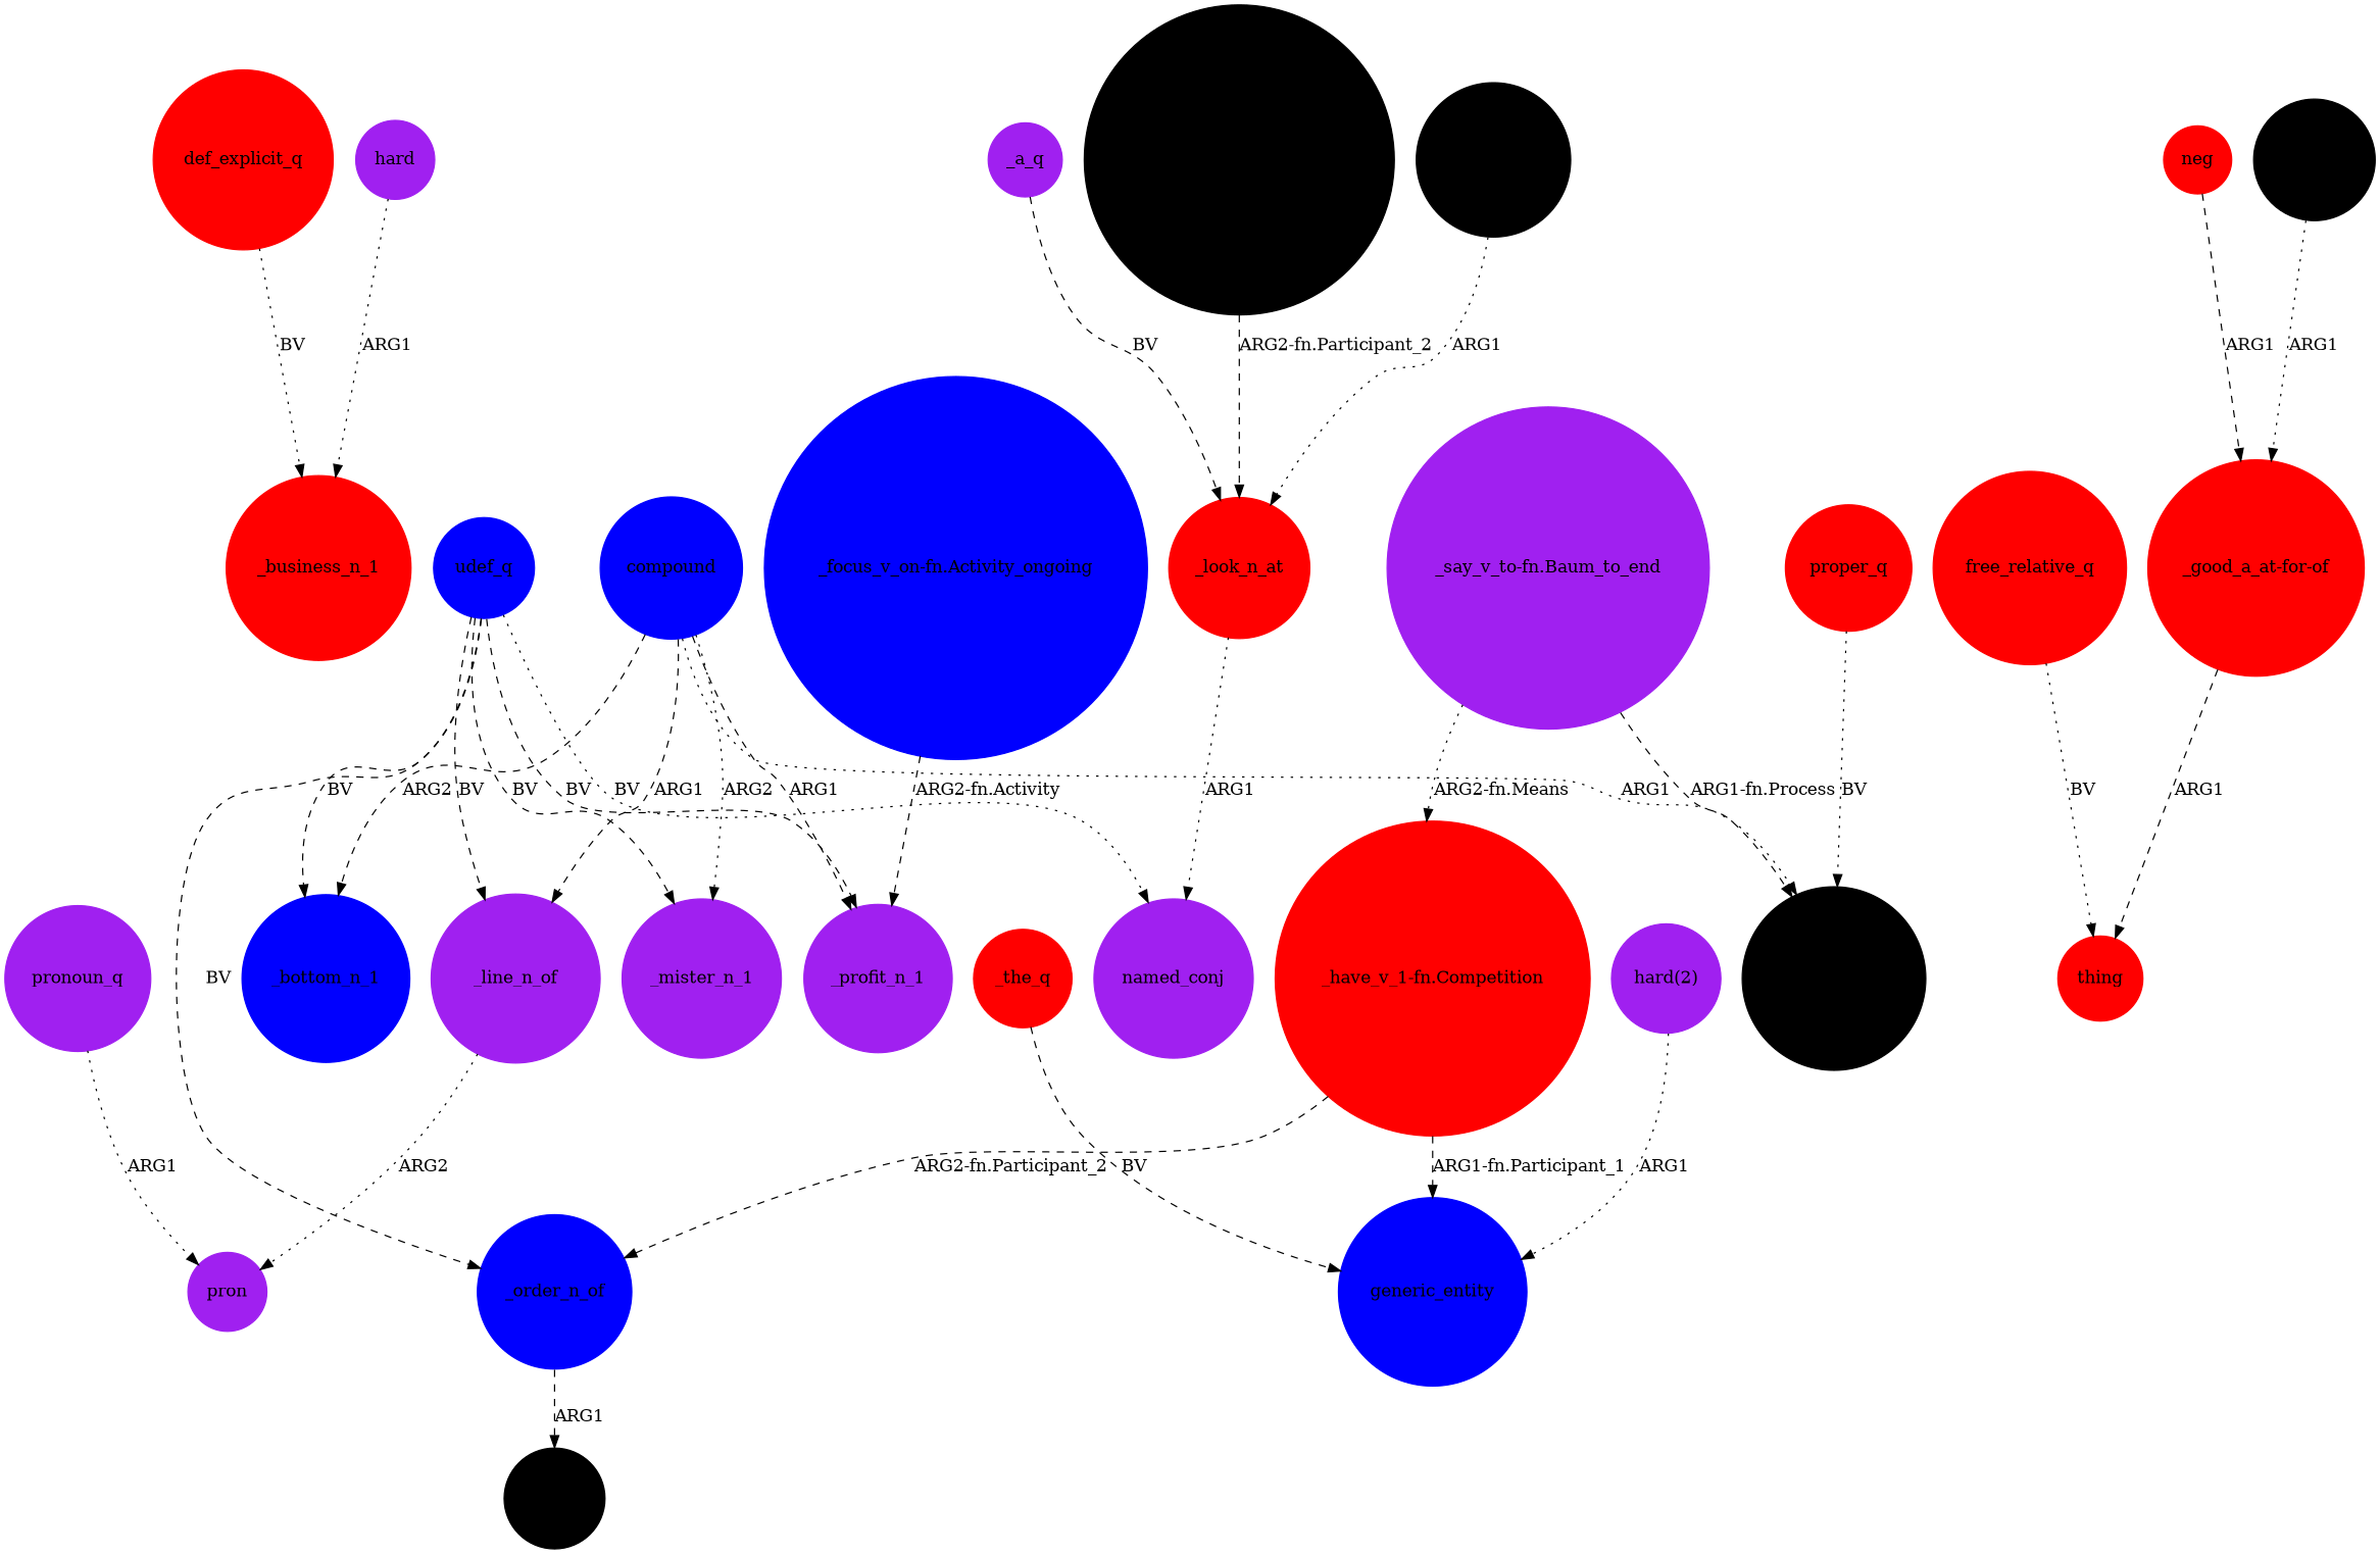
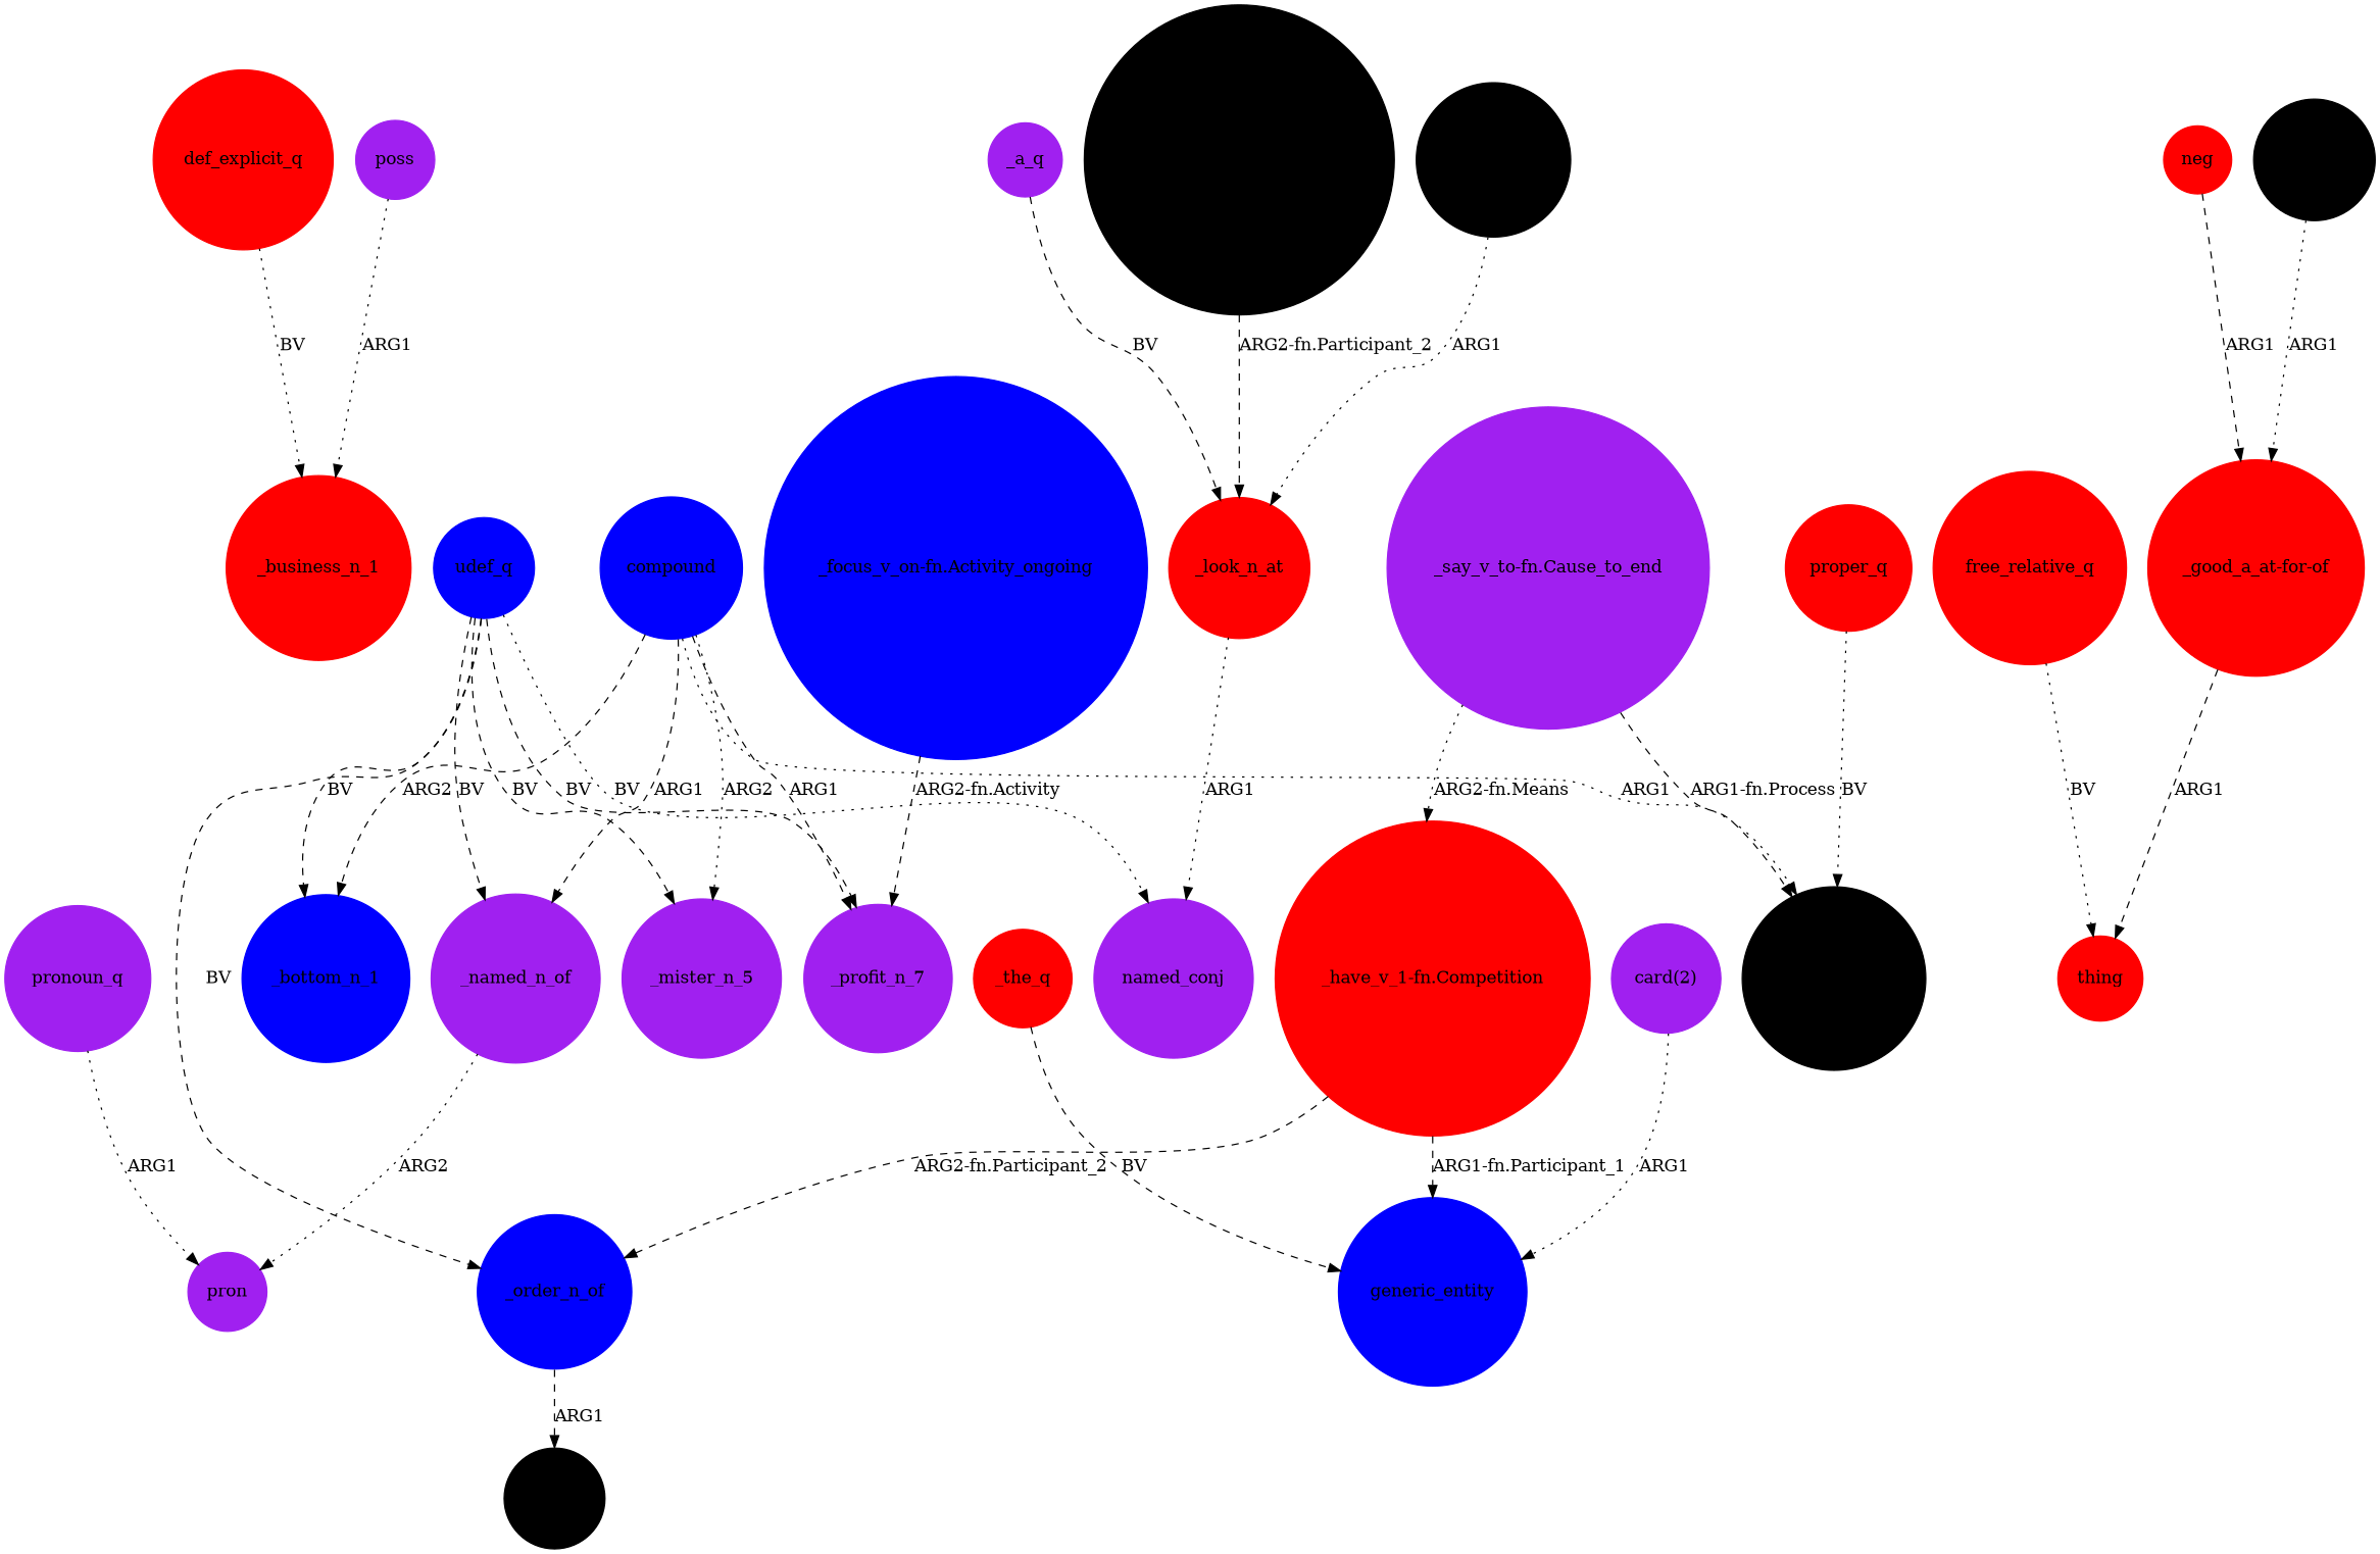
  digraph {
    node [color=red shape=circle style=filled]
    edge [style=dashed]
    def_explicit_q
    _business_n_1
    compound [color=blue]
-   _mister_n_1 [color=purple]
-   _line_n_of [color=purple]
+   _mister_n_1 [color=purple label=_mister_n_5]
+   _line_n_of [color=purple label=_named_n_of]
    "named(Baum)" [color=black]
-   _profit_n_1 [color=purple]
+   _profit_n_1 [color=purple label=_profit_n_7]
    _bottom_n_1 [color=blue]
    pron [color=purple]
-   poss [color=purple label=hard]
+   poss [color=purple]
    udef_q [color=blue]
    _order_n_of [color=blue]
    n13 [color=purple label=named_conj]
    _and_c [color=black]
    "_good_a_at-for-of"
    thing
    proper_q
    neg
-   "_say_v_to-fn.Cause_to_end" [color=purple label="_say_v_to-fn.Baum_to_end"]
+   "_say_v_to-fn.Cause_to_end" [color=purple]
    "_have_v_1-fn.Competition"
    generic_entity [color=blue]
    free_relative_q
    comp_so [color=black]
    pronoun_q [color=purple]
    _the_q
    "_focus_v_on-fn.Activity_ongoing" [color=blue]
    _a_q [color=purple]
    _look_n_at
-   "card(2)" [color=purple label="hard(2)"]
+   "card(2)" [color=purple]
    "_take_v_1-fn.Competition" [color=black]
    _hard_a_for [color=black]
    def_explicit_q -> _business_n_1 [label=BV style=dotted]
    compound -> _mister_n_1 [label=ARG2 style=dotted]
    compound -> _line_n_of [label=ARG1]
    compound -> "named(Baum)" [label=ARG1 style=dotted]
    compound -> _profit_n_1 [label=ARG1]
    compound -> _bottom_n_1 [label=ARG2]
    _line_n_of -> pron [label=ARG2 style=dotted]
    poss -> _business_n_1 [label=ARG1 style=dotted]
    udef_q -> _mister_n_1 [label=BV]
    udef_q -> _line_n_of [label=BV]
    udef_q -> _profit_n_1 [label=BV]
    udef_q -> _bottom_n_1 [label=BV]
    udef_q -> _order_n_of [label=BV]
    udef_q -> n13 [label=BV style=dotted]
    _order_n_of -> _and_c [label=ARG1]
    "_good_a_at-for-of" -> thing [label=ARG1]
    proper_q -> "named(Baum)" [label=BV style=dotted]
    neg -> "_good_a_at-for-of" [label=ARG1]
    "_say_v_to-fn.Cause_to_end" -> "named(Baum)" [label="ARG1-fn.Process"]
    "_say_v_to-fn.Cause_to_end" -> "_have_v_1-fn.Competition" [label="ARG2-fn.Means" style=dotted]
    "_have_v_1-fn.Competition" -> _order_n_of [label="ARG2-fn.Participant_2"]
    "_have_v_1-fn.Competition" -> generic_entity [label="ARG1-fn.Participant_1"]
    free_relative_q -> thing [label=BV style=dotted]
    comp_so -> "_good_a_at-for-of" [label=ARG1 style=dotted]
    pronoun_q -> pron [label=ARG1 style=dotted]
    _the_q -> generic_entity [label=BV]
    "_focus_v_on-fn.Activity_ongoing" -> _profit_n_1 [label="ARG2-fn.Activity"]
    _a_q -> _look_n_at [label=BV]
    _look_n_at -> n13 [label=ARG1 style=dotted]
    "card(2)" -> generic_entity [label=ARG1 style=dotted]
    "_take_v_1-fn.Competition" -> _look_n_at [label="ARG2-fn.Participant_2"]
    _hard_a_for -> _look_n_at [label=ARG1 style=dotted]
  }
